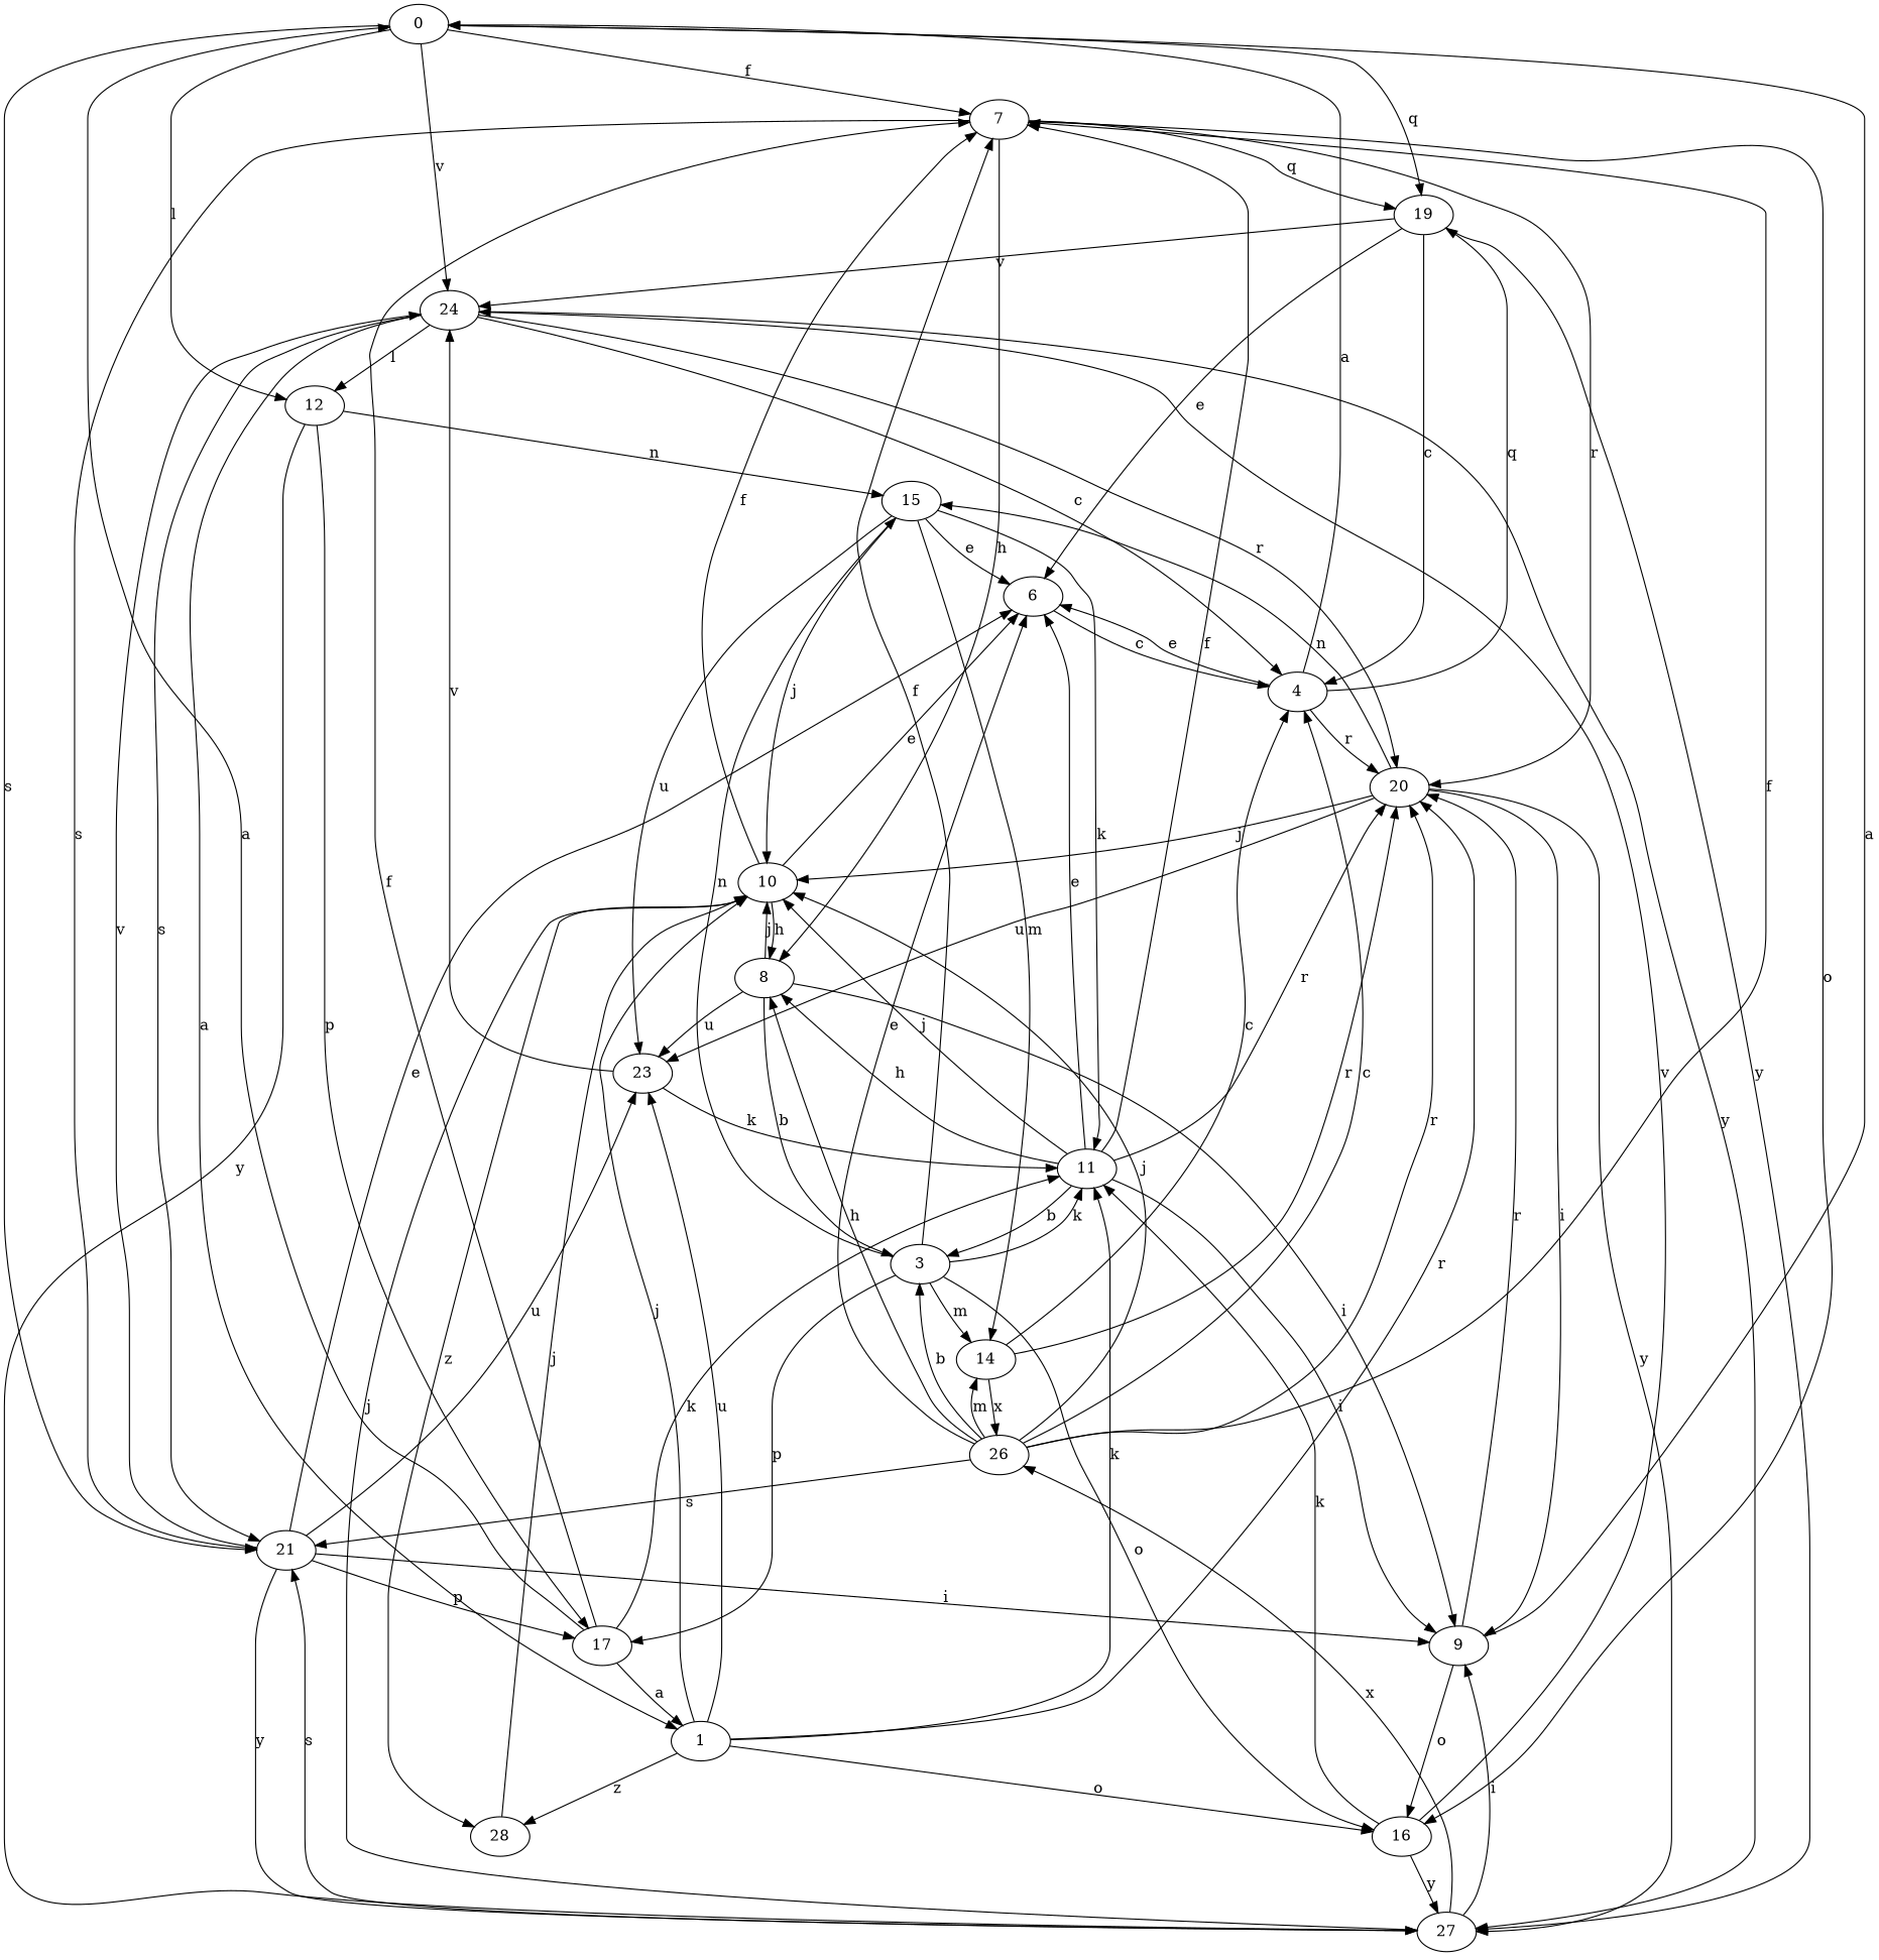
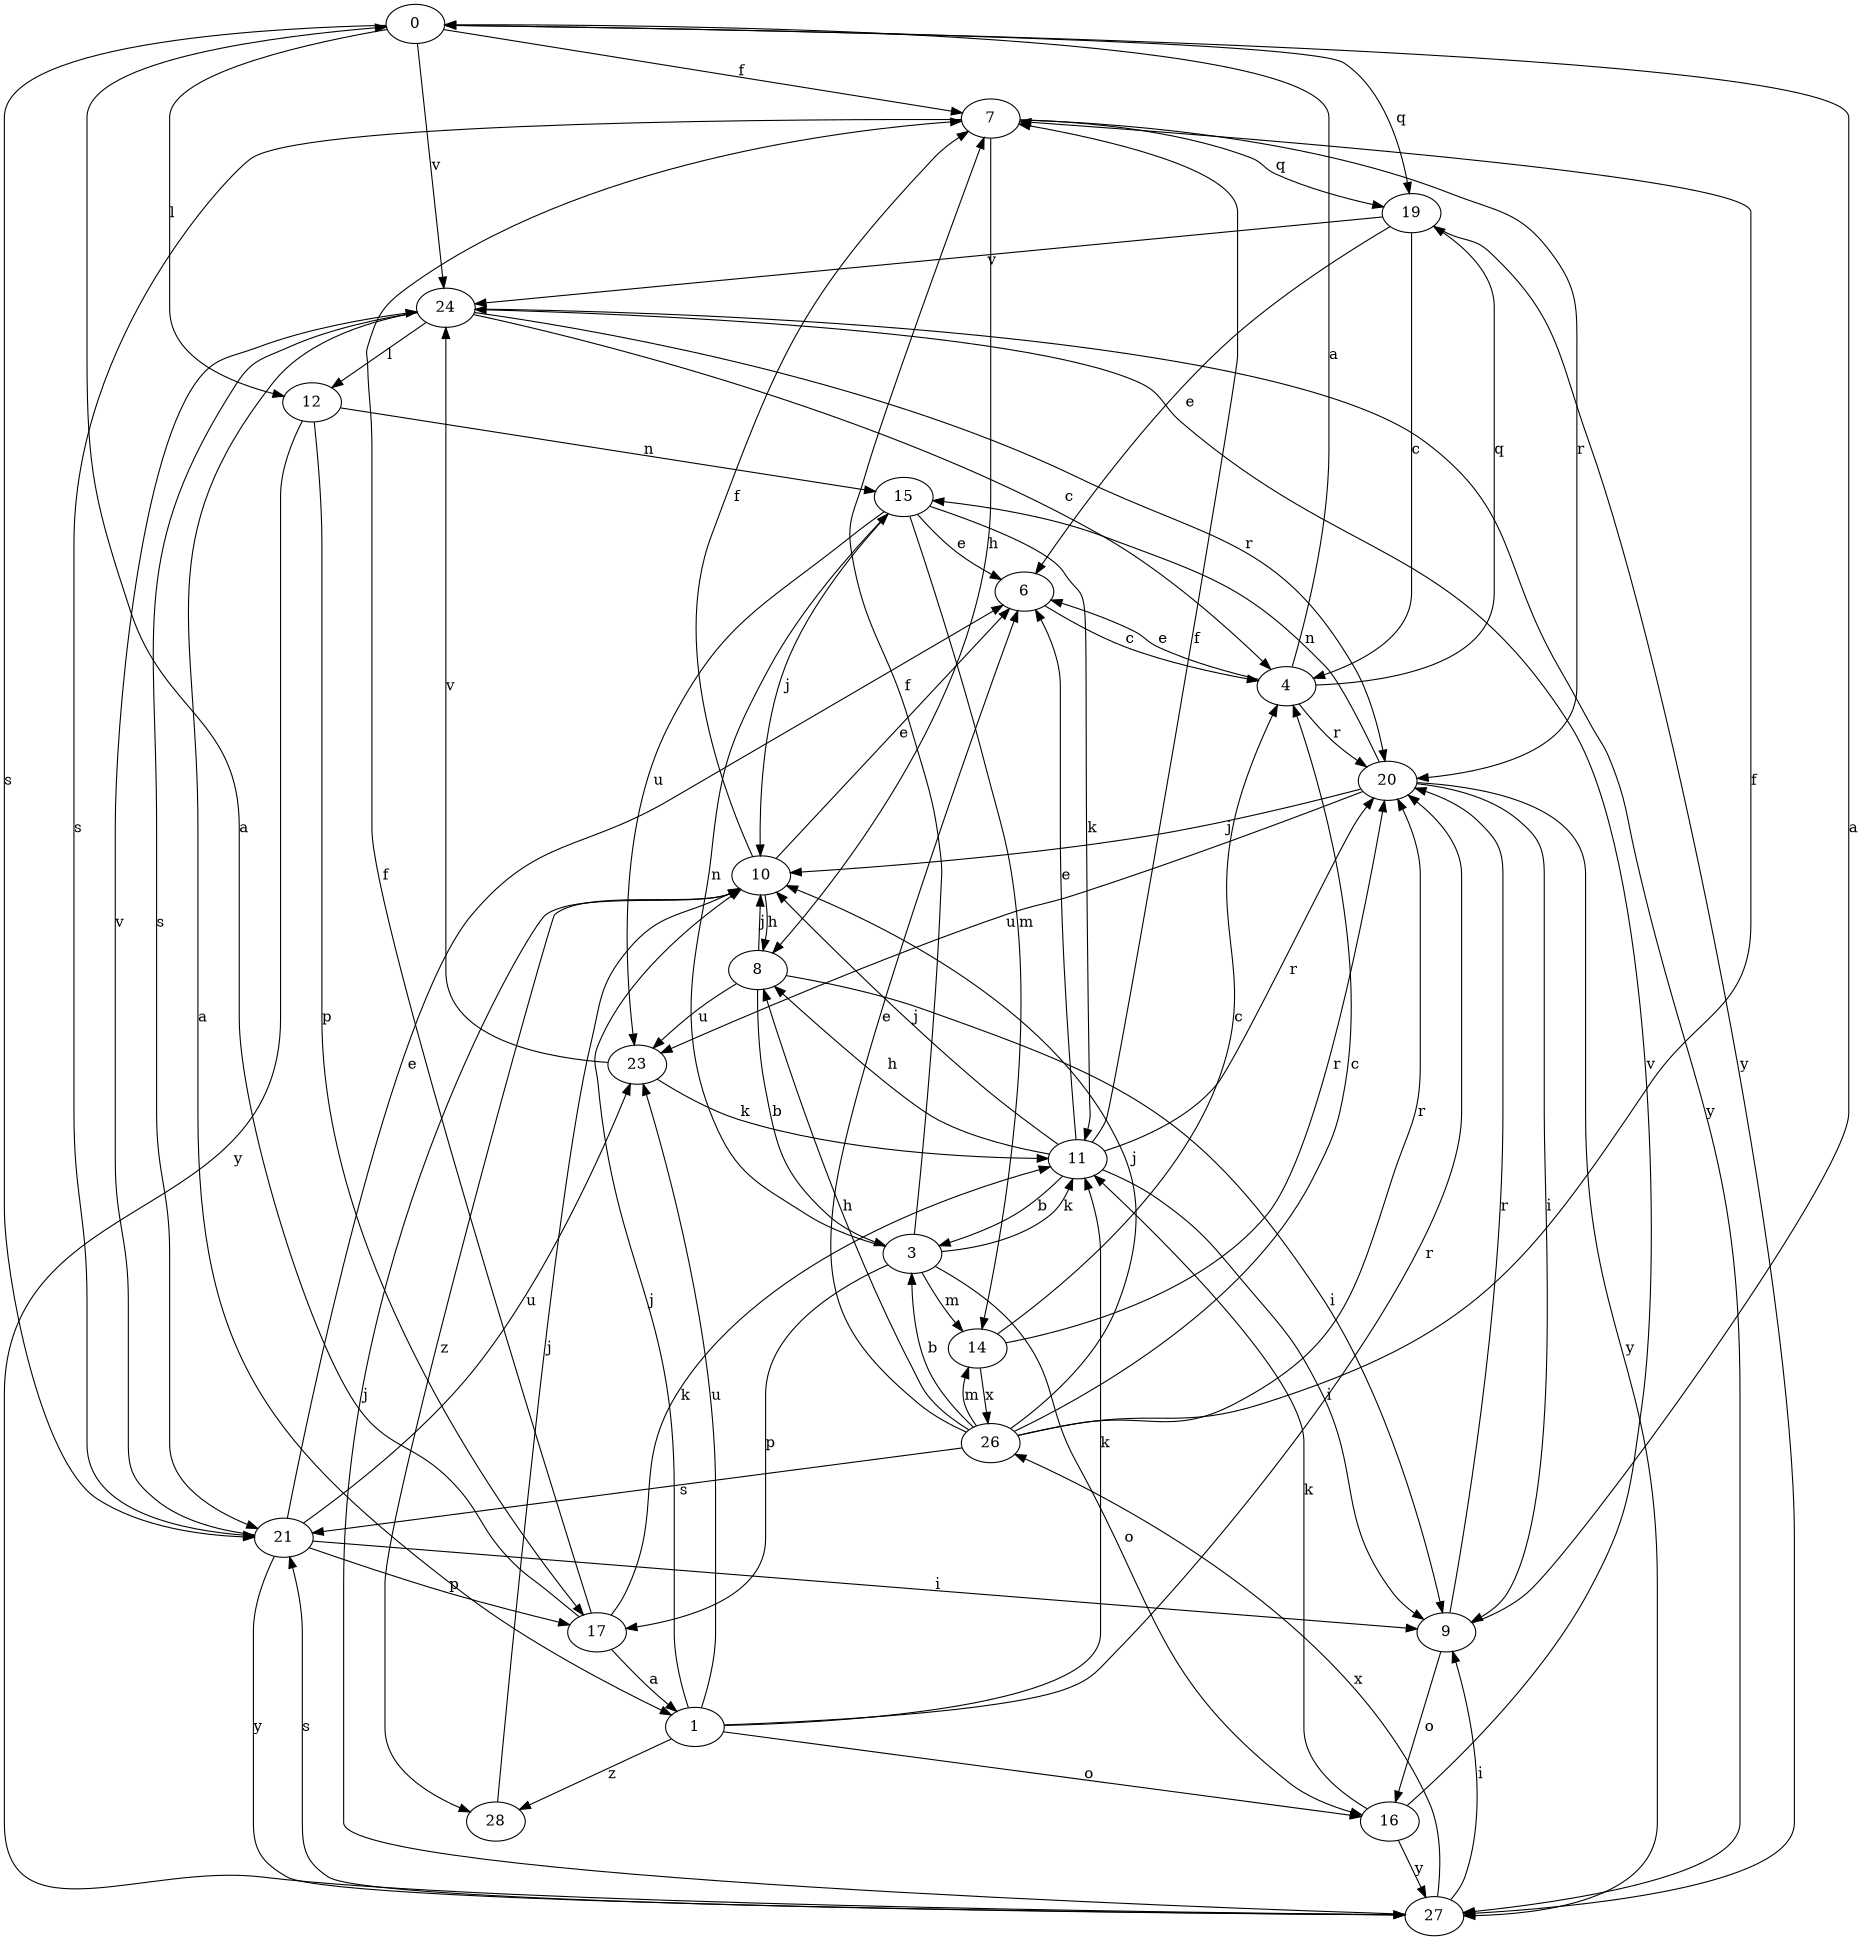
  strict digraph {
    0
    7
    12
    19
    21
    24
    16
    20
    8
    15
    17
    27
    4
    6
    23
    9
    1
    10
    11
    28
    3
    14
    26
    0 -> 7 [label=f]
    0 -> 12 [label=l]
    0 -> 19 [label=q]
    0 -> 21 [label=s]
    0 -> 24 [label=v]
    7 -> 19 [label=q]
    7 -> 21 [label=s]
-   7 -> 16 [label=o]
    7 -> 20 [label=r]
    7 -> 8 [label=h]
    12 -> 15 [label=n]
    12 -> 17 [label=p]
    12 -> 27 [label=y]
    19 -> 24 [label=v]
    19 -> 27 [label=y]
    19 -> 4 [label=c]
    19 -> 6 [label=e]
    21 -> 24 [label=v]
    21 -> 17 [label=p]
    21 -> 27 [label=y]
    21 -> 6 [label=e]
    21 -> 23 [label=u]
    21 -> 9 [label=i]
    24 -> 12 [label=l]
    24 -> 21 [label=s]
    24 -> 20 [label=r]
    24 -> 27 [label=y]
    24 -> 4 [label=c]
    24 -> 1 [label=a]
    16 -> 24 [label=v]
    16 -> 27 [label=y]
    16 -> 11 [label=k]
    20 -> 15 [label=n]
    20 -> 27 [label=y]
    20 -> 23 [label=u]
    20 -> 9 [label=i]
    20 -> 10 [label=j]
    8 -> 23 [label=u]
    8 -> 9 [label=i]
    8 -> 10 [label=j]
    8 -> 3 [label=b]
    15 -> 6 [label=e]
    15 -> 23 [label=u]
    15 -> 10 [label=j]
    15 -> 11 [label=k]
    15 -> 14 [label=m]
    17 -> 0 [label=a]
    17 -> 7 [label=f]
    17 -> 1 [label=a]
    17 -> 11 [label=k]
    27 -> 21 [label=s]
    27 -> 9 [label=i]
    27 -> 10 [label=j]
    27 -> 26 [label=x]
    4 -> 0 [label=a]
    4 -> 19 [label=q]
    4 -> 20 [label=r]
    4 -> 6 [label=e]
    6 -> 4 [label=c]
    23 -> 24 [label=v]
    23 -> 11 [label=k]
    9 -> 0 [label=a]
    9 -> 16 [label=o]
    9 -> 20 [label=r]
    1 -> 16 [label=o]
    1 -> 20 [label=r]
    1 -> 23 [label=u]
    1 -> 10 [label=j]
    1 -> 11 [label=k]
    1 -> 28 [label=z]
    10 -> 7 [label=f]
    10 -> 8 [label=h]
    10 -> 6 [label=e]
    10 -> 28 [label=z]
    11 -> 7 [label=f]
    11 -> 20 [label=r]
    11 -> 8 [label=h]
    11 -> 6 [label=e]
    11 -> 9 [label=i]
    11 -> 10 [label=j]
    11 -> 3 [label=b]
    28 -> 10 [label=j]
    3 -> 7 [label=f]
    3 -> 16 [label=o]
    3 -> 15 [label=n]
    3 -> 17 [label=p]
    3 -> 11 [label=k]
    3 -> 14 [label=m]
    14 -> 20 [label=r]
    14 -> 4 [label=c]
    14 -> 26 [label=x]
    26 -> 7 [label=f]
    26 -> 21 [label=s]
    26 -> 20 [label=r]
    26 -> 8 [label=h]
    26 -> 4 [label=c]
    26 -> 6 [label=e]
    26 -> 10 [label=j]
    26 -> 3 [label=b]
    26 -> 14 [label=m]
  }
